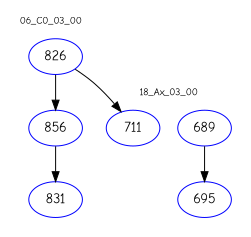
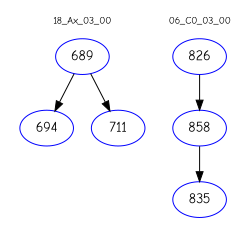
  digraph {
    fontname="Comic Neue"
    node [color=blue fontname="Comic Neue"]
    edge [color=black fontname="Comic Neue"]
    n1 [label=689]
-   n2 [label=695]
+   n2 [label=694]
    n3 [label=711]
    n4 [label=826]
-   n5 [label=831]
-   n6 [label=856]
+   n5 [label=835]
+   n6 [label=858]
    subgraph cluster_1 {
      color=white
      fontsize=10
      label="18_Ax_03_00"
      n1
      n2
      n3
    }
    subgraph cluster_2 {
      color=white
      fontsize=10
      label="06_C0_03_00"
      n4
      n5
      n6
    }
    n1 -> n2
-   n4 -> n3
+   n1 -> n3
    n4 -> n6
    n6 -> n5
  }
